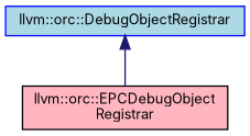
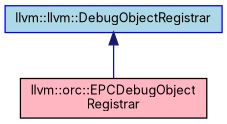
  digraph {
    fontname=Inter
    node [fontname=Inter fontsize=10 shape=record style=filled]
-   n1 [color=blue fillcolor=lightblue fontcolor=black height=0.2 label="llvm::orc::DebugObjectRegistrar" width=0.4]
+   n1 [color=blue fillcolor=lightblue fontcolor=black height=0.2 label="llvm::llvm::DebugObjectRegistrar" width=0.4]
    n2 [color=black height=0.2 label="llvm::orc::EPCDebugObject\lRegistrar" width=0.4 fillcolor=lightpink]
    n1 -> n2 [color=midnightblue dir=back fontname=Inter fontsize=10 labelfontname=Helvetica labelfontsize=10 style=solid]
  }
